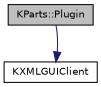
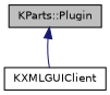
  digraph {
    node [color=black fontname=Helvetica fontsize=10 shape=record style=filled]
    n1 [fillcolor=grey75 fontcolor=black height=0.2 label="KParts::Plugin" width=0.4]
    n2 [fillcolor=white height=0.2 label=KXMLGUIClient width=0.4]
-   n2 -> n1 [color=midnightblue dir=back fontname=Helvetica fontsize=10 labelfontname=Helvetica labelfontsize=10 style=solid]
+   n1 -> n2 [color=midnightblue dir=back fontname=Helvetica fontsize=10 labelfontname=Helvetica labelfontsize=10 style=solid]
  }
